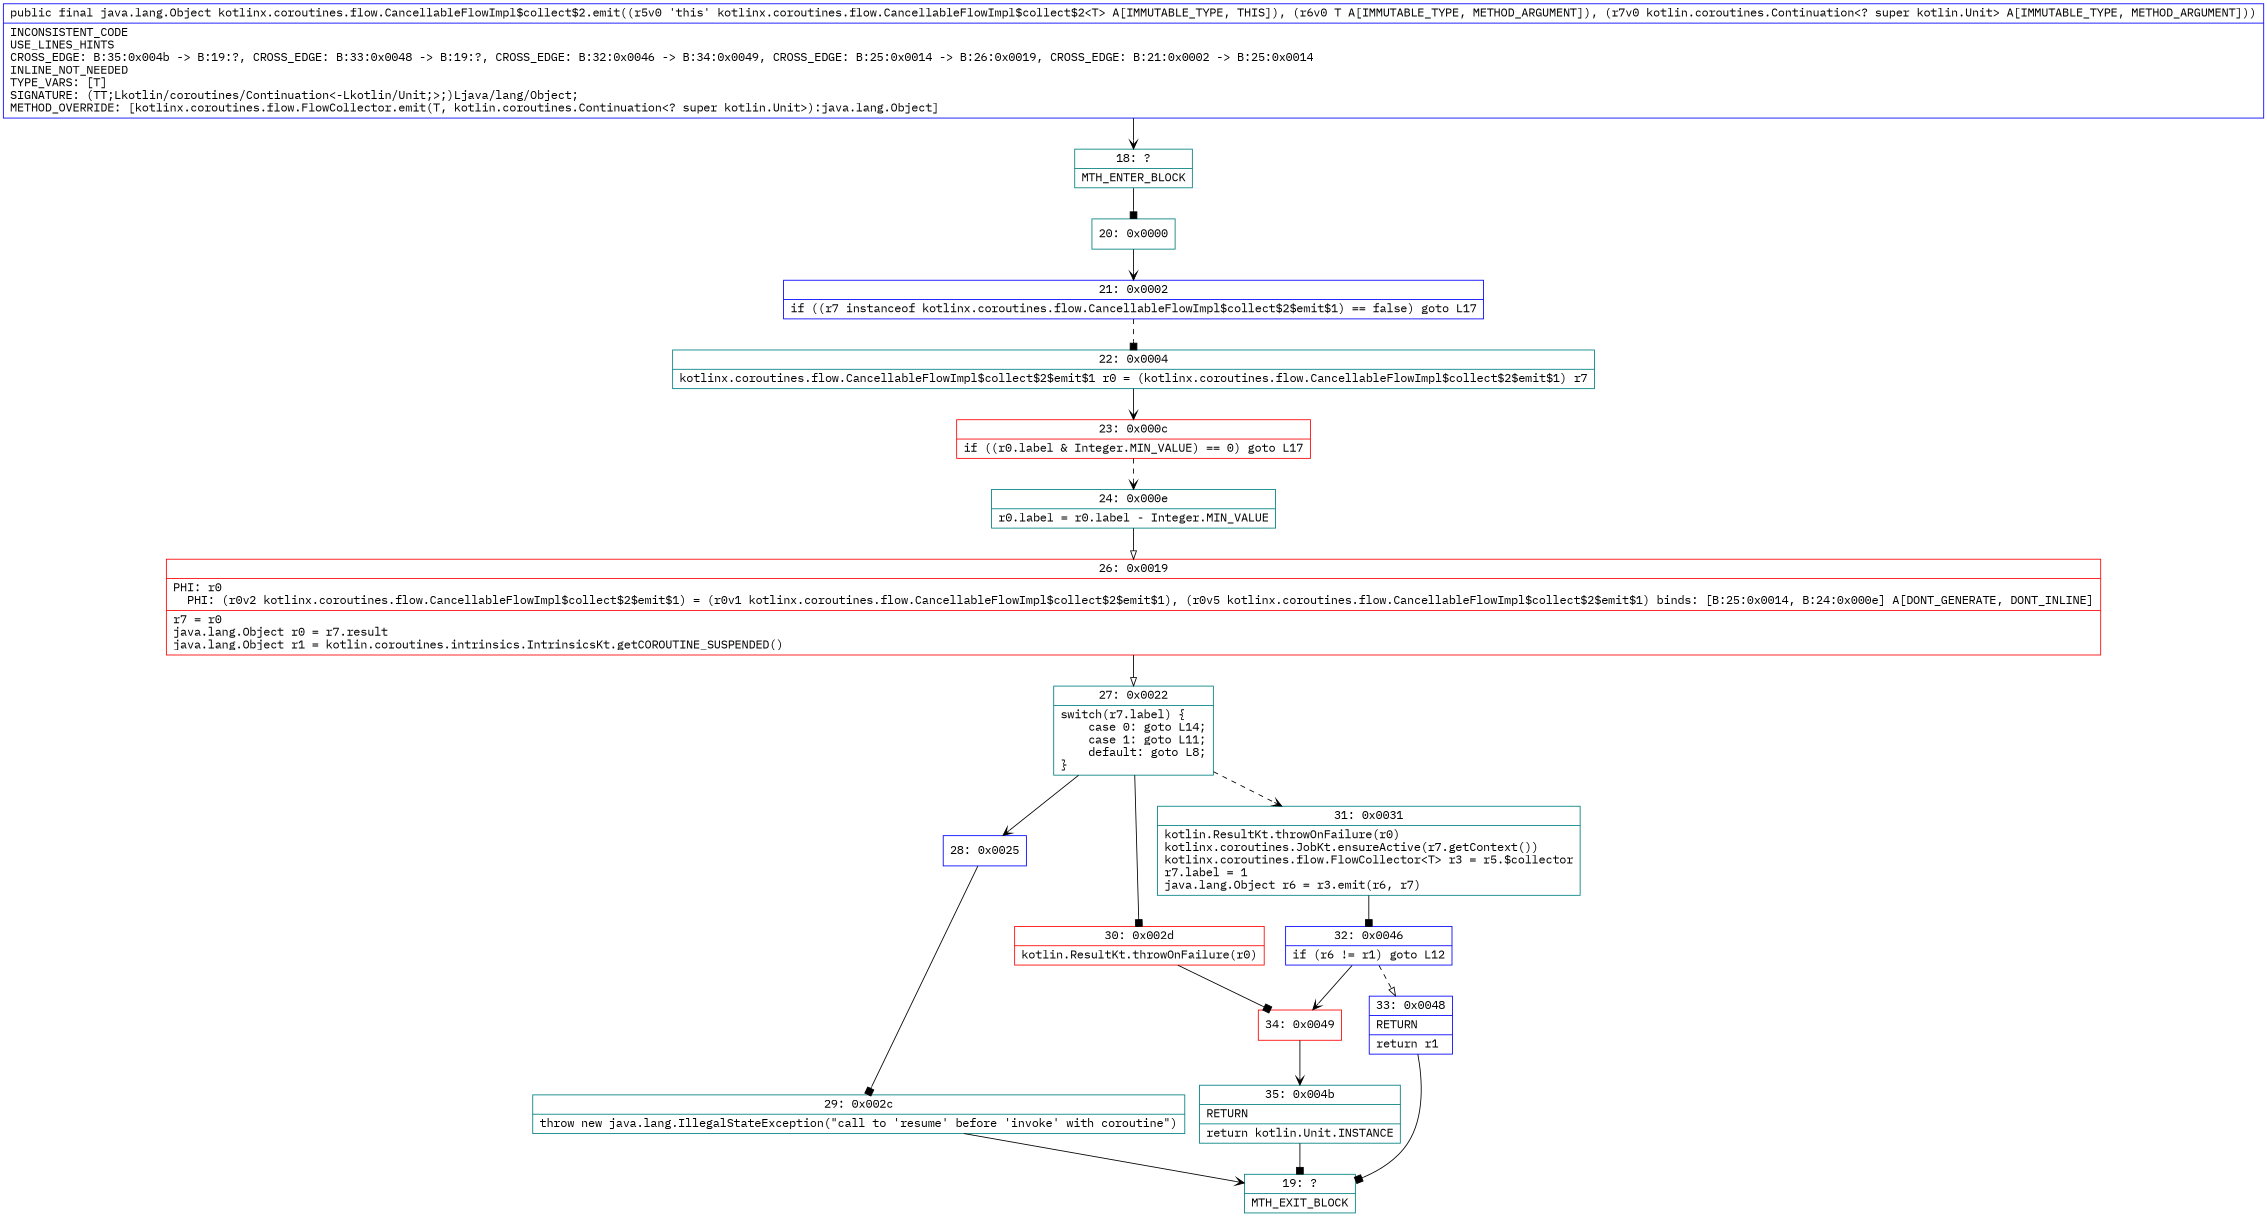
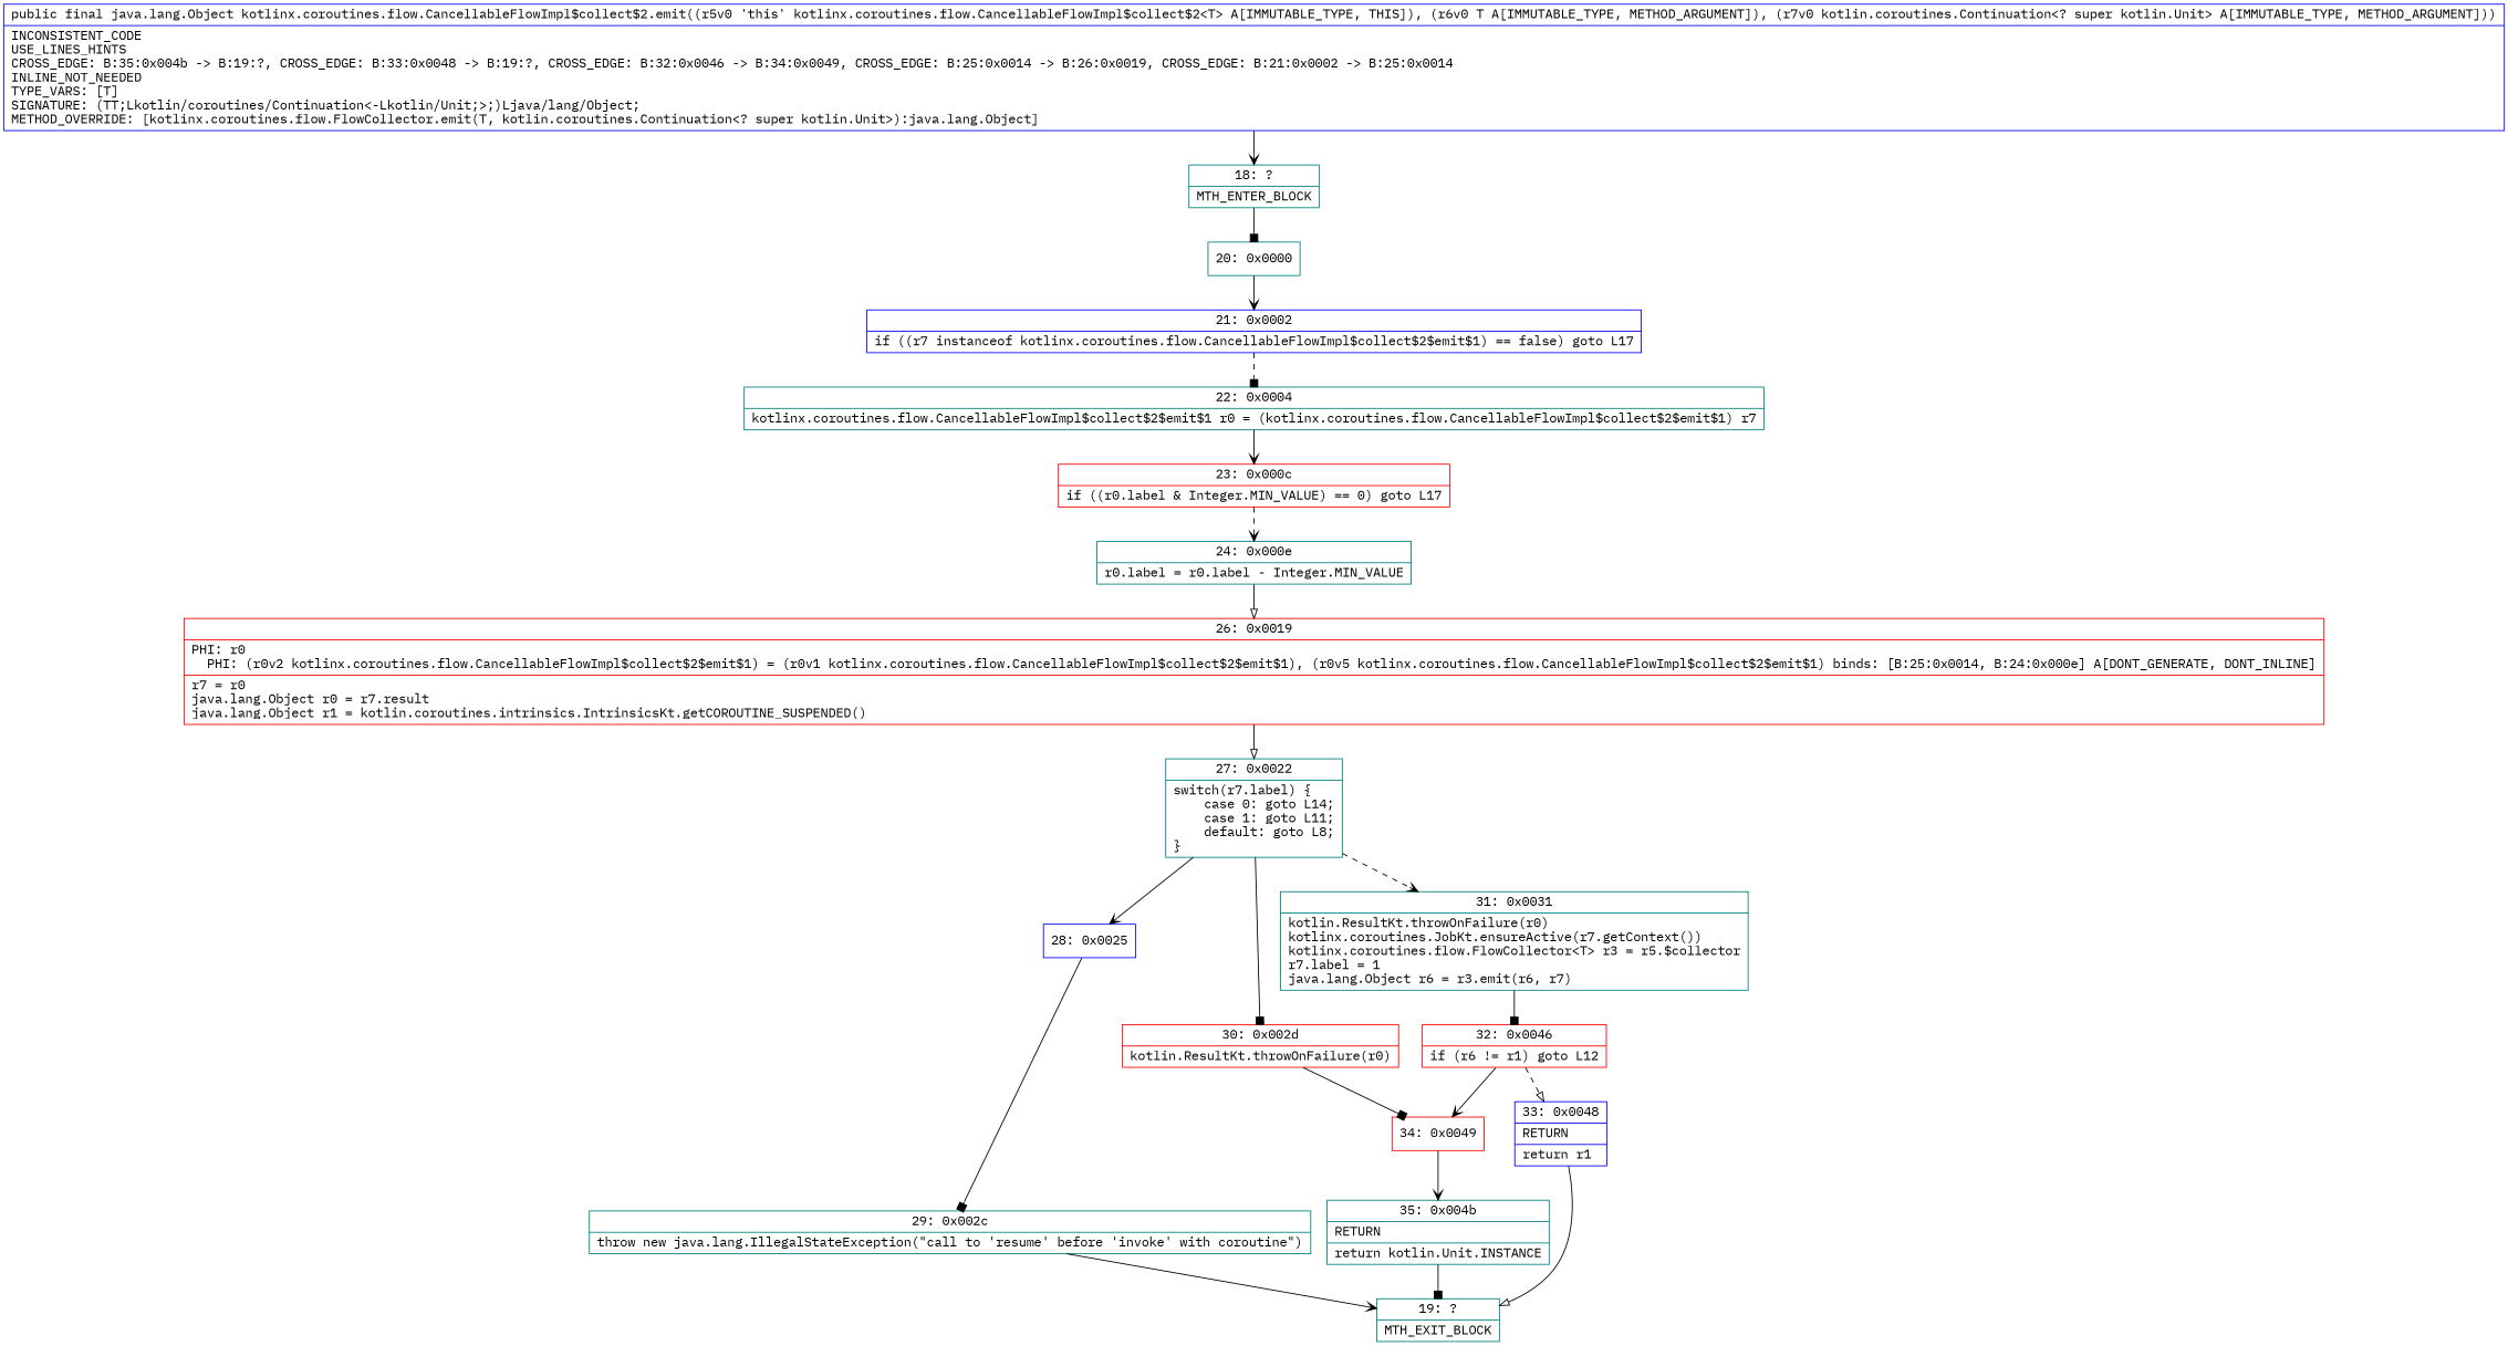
  digraph {
    fontname="IBM Plex Mono"
    node [color=teal fontname="IBM Plex Mono" shape=record]
    edge [arrowhead=vee fontname="IBM Plex Mono"]
    n1 [label="{18\:\ ?|MTH_ENTER_BLOCK\l}"]
    n2 [label="{20\:\ 0x0000}"]
    n3 [color=blue label="{21\:\ 0x0002|if ((r7 instanceof kotlinx.coroutines.flow.CancellableFlowImpl$collect$2$emit$1) == false) goto L17\l}"]
    n4 [label="{22\:\ 0x0004|kotlinx.coroutines.flow.CancellableFlowImpl$collect$2$emit$1 r0 = (kotlinx.coroutines.flow.CancellableFlowImpl$collect$2$emit$1) r7\l}"]
    n5 [color=red label="{23\:\ 0x000c|if ((r0.label & Integer.MIN_VALUE) == 0) goto L17\l}"]
    n6 [label="{24\:\ 0x000e|r0.label = r0.label \- Integer.MIN_VALUE\l}"]
    n7 [color=red label="{26\:\ 0x0019|PHI: r0 \l  PHI: (r0v2 kotlinx.coroutines.flow.CancellableFlowImpl$collect$2$emit$1) = (r0v1 kotlinx.coroutines.flow.CancellableFlowImpl$collect$2$emit$1), (r0v5 kotlinx.coroutines.flow.CancellableFlowImpl$collect$2$emit$1) binds: [B:25:0x0014, B:24:0x000e] A[DONT_GENERATE, DONT_INLINE]\l|r7 = r0\ljava.lang.Object r0 = r7.result\ljava.lang.Object r1 = kotlin.coroutines.intrinsics.IntrinsicsKt.getCOROUTINE_SUSPENDED()\l}"]
    n8 [label="{27\:\ 0x0022|switch(r7.label) \{\l    case 0: goto L14;\l    case 1: goto L11;\l    default: goto L8;\l\}\l}"]
    n9 [color=blue label="{28\:\ 0x0025}"]
    n10 [color=red label="{30\:\ 0x002d|kotlin.ResultKt.throwOnFailure(r0)\l}"]
    n11 [label="{31\:\ 0x0031|kotlin.ResultKt.throwOnFailure(r0)\lkotlinx.coroutines.JobKt.ensureActive(r7.getContext())\lkotlinx.coroutines.flow.FlowCollector\<T\> r3 = r5.$collector\lr7.label = 1\ljava.lang.Object r6 = r3.emit(r6, r7)\l}"]
    n12 [label="{29\:\ 0x002c|throw new java.lang.IllegalStateException(\"call to 'resume' before 'invoke' with coroutine\")\l}"]
    n13 [color=red label="{34\:\ 0x0049}"]
-   n14 [color=blue label="{32\:\ 0x0046|if (r6 != r1) goto L12\l}"]
+   n14 [color=red label="{32\:\ 0x0046|if (r6 != r1) goto L12\l}"]
    n15 [label="{19\:\ ?|MTH_EXIT_BLOCK\l}"]
    n16 [label="{35\:\ 0x004b|RETURN\l|return kotlin.Unit.INSTANCE\l}"]
    n17 [color=blue label="{33\:\ 0x0048|RETURN\l|return r1\l}"]
    n18 [color=blue label="{public final java.lang.Object kotlinx.coroutines.flow.CancellableFlowImpl$collect$2.emit((r5v0 'this' kotlinx.coroutines.flow.CancellableFlowImpl$collect$2\<T\> A[IMMUTABLE_TYPE, THIS]), (r6v0 T A[IMMUTABLE_TYPE, METHOD_ARGUMENT]), (r7v0 kotlin.coroutines.Continuation\<? super kotlin.Unit\> A[IMMUTABLE_TYPE, METHOD_ARGUMENT]))  | INCONSISTENT_CODE\lUSE_LINES_HINTS\lCROSS_EDGE: B:35:0x004b \-\> B:19:?, CROSS_EDGE: B:33:0x0048 \-\> B:19:?, CROSS_EDGE: B:32:0x0046 \-\> B:34:0x0049, CROSS_EDGE: B:25:0x0014 \-\> B:26:0x0019, CROSS_EDGE: B:21:0x0002 \-\> B:25:0x0014\lINLINE_NOT_NEEDED\lTYPE_VARS: [T]\lSIGNATURE: (TT;Lkotlin\/coroutines\/Continuation\<\-Lkotlin\/Unit;\>;)Ljava\/lang\/Object;\lMETHOD_OVERRIDE: [kotlinx.coroutines.flow.FlowCollector.emit(T, kotlin.coroutines.Continuation\<? super kotlin.Unit\>):java.lang.Object]\l}"]
    n1 -> n2 [arrowhead=box]
    n2 -> n3
    n3 -> n4 [arrowhead=box style=dashed]
    n4 -> n5
    n5 -> n6 [style=dashed]
    n6 -> n7 [arrowhead=onormal]
    n7 -> n8 [arrowhead=onormal]
    n8 -> n9
    n8 -> n10 [arrowhead=box]
    n8 -> n11 [style=dashed]
    n9 -> n12 [arrowhead=box]
    n10 -> n13 [arrowhead=box]
    n11 -> n14 [arrowhead=box]
    n12 -> n15
    n13 -> n16
    n14 -> n13
    n14 -> n17 [arrowhead=onormal style=dashed]
    n16 -> n15 [arrowhead=box]
-   n17 -> n15 [arrowhead=box]
+   n17 -> n15 [arrowhead=onormal]
    n18 -> n1
  }
